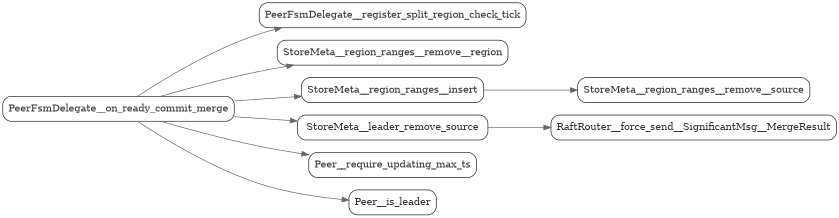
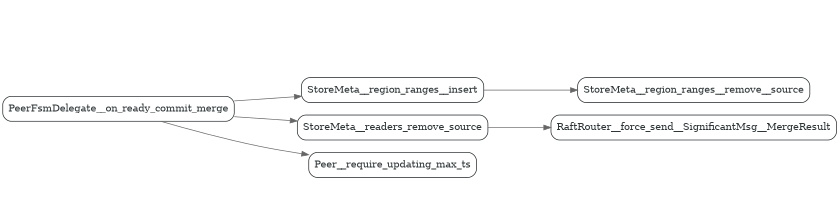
  digraph {
    newrank=true
    rankdir=LR
    node [color="#1c2123" fontcolor="#2f3638" shape=box style=rounded]
    edge [color=gray40]
    PeerFsmDelegate__on_ready_commit_merge
-   PeerFsmDelegate__register_split_region_check_tick
-   StoreMeta__region_ranges__remove__region
    StoreMeta__region_ranges__insert
-   StoreMeta__readers_remove_source [label=StoreMeta__leader_remove_source]
+   StoreMeta__readers_remove_source
    Peer__require_updating_max_ts
-   Peer__is_leader
    StoreMeta__region_ranges__remove__source
    RaftRouter__force_send__SignificantMsg__MergeResult
-   PeerFsmDelegate__on_ready_commit_merge -> PeerFsmDelegate__register_split_region_check_tick
-   PeerFsmDelegate__on_ready_commit_merge -> StoreMeta__region_ranges__remove__region
    PeerFsmDelegate__on_ready_commit_merge -> StoreMeta__region_ranges__insert
    PeerFsmDelegate__on_ready_commit_merge -> StoreMeta__readers_remove_source
    PeerFsmDelegate__on_ready_commit_merge -> Peer__require_updating_max_ts
-   PeerFsmDelegate__on_ready_commit_merge -> Peer__is_leader
    StoreMeta__region_ranges__insert -> StoreMeta__region_ranges__remove__source
    StoreMeta__readers_remove_source -> RaftRouter__force_send__SignificantMsg__MergeResult
  }
